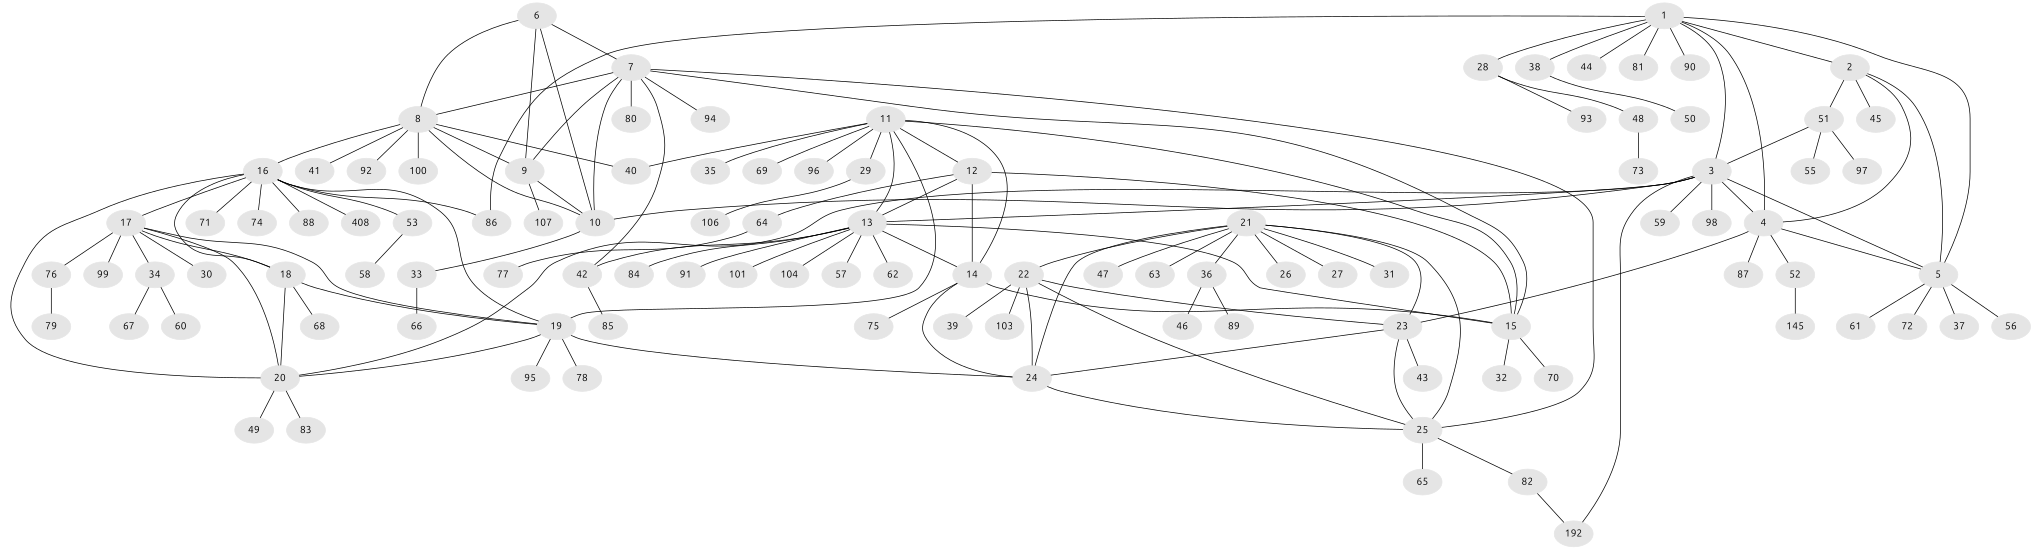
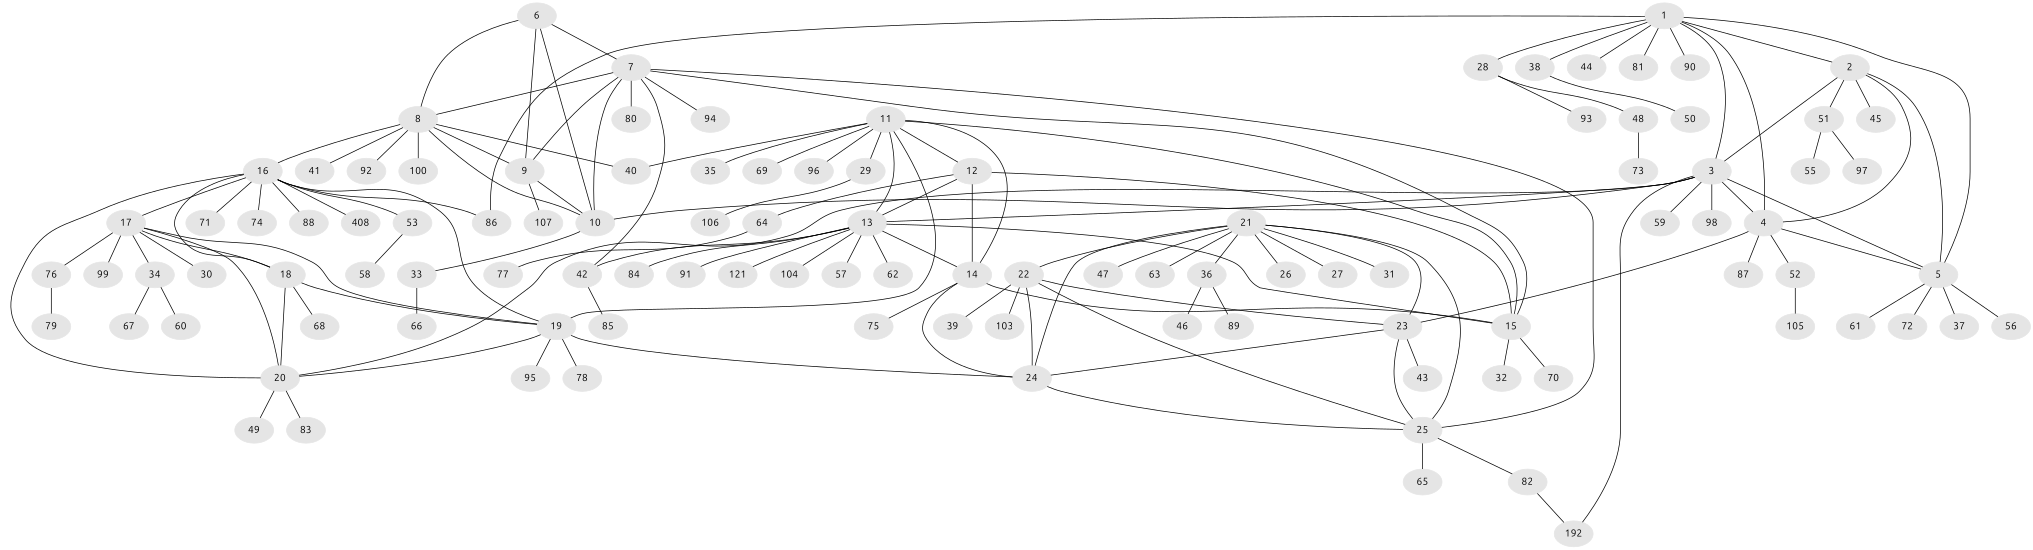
  graph {
    fontname=Ubuntu
    node [color=gray90 fontname=Ubuntu style=filled]
    edge [fontname=Ubuntu]
    1
    2
    3
    4
    5
    28
    38
    44
    81
    86
    90
    45
    51
    10
    13
    20
    59
    98
    n19 [label=192]
    23
    52
    87
    37
    56
    61
    72
    48
    93
    50
    55
    97
    33
    15
    42
    14
    57
    62
    84
    91
-   101
+   101 [label=121]
    104
    49
    83
    25
    24
    43
-   105 [label=145]
+   105
    6
    7
    8
    9
    80
    94
    16
    40
    41
    92
    100
    107
    32
    70
    65
    82
    85
    19
    17
    18
    53
    71
    74
    88
    n72 [label=408]
    66
    11
    12
    29
    35
    69
    96
    64
    75
    78
    95
    106
    77
    30
    34
    76
    99
    68
    58
    60
    67
    79
    21
    22
    26
    27
    31
    36
    47
    63
    39
    103
    46
    89
    73
    1 -- 2
    1 -- 3
    1 -- 4
    1 -- 5
    1 -- 28
    1 -- 38
    1 -- 44
    1 -- 81
    1 -- 86
    1 -- 90
-   51 -- 3
+   2 -- 3
    2 -- 4
    2 -- 5
    2 -- 45
    2 -- 51
    3 -- 4
    3 -- 5
    3 -- 10
    3 -- 13
    3 -- 20
    3 -- 59
    3 -- 98
    3 -- n19
    4 -- 5
    4 -- 23
    4 -- 52
    4 -- 87
    5 -- 37
    5 -- 56
    5 -- 61
    5 -- 72
    28 -- 48
    28 -- 93
    38 -- 50
    51 -- 55
    51 -- 97
    10 -- 33
    13 -- 15
    13 -- 42
    13 -- 14
    13 -- 57
    13 -- 62
    13 -- 84
    13 -- 91
    13 -- 101
    13 -- 104
    20 -- 49
    20 -- 83
    23 -- 25
    23 -- 24
    23 -- 43
    52 -- 105
    48 -- 73
    33 -- 66
    15 -- 32
    15 -- 70
    42 -- 85
    14 -- 15
    14 -- 24
    14 -- 75
    25 -- 65
    25 -- 82
    24 -- 25
    6 -- 10
    6 -- 7
    6 -- 8
    6 -- 9
    7 -- 10
    7 -- 15
    7 -- 42
    7 -- 25
    7 -- 8
    7 -- 9
    7 -- 80
    7 -- 94
    8 -- 10
    8 -- 9
    8 -- 16
    8 -- 40
    8 -- 41
    8 -- 92
    8 -- 100
    9 -- 10
    9 -- 107
    16 -- 86
    16 -- 20
    16 -- 19
    16 -- 17
    16 -- 18
    16 -- 53
    16 -- 71
    16 -- 74
    16 -- 88
    16 -- n72
    82 -- n19
    19 -- 20
    19 -- 24
    19 -- 78
    19 -- 95
    17 -- 20
    17 -- 19
    17 -- 18
    17 -- 30
    17 -- 34
    17 -- 76
    17 -- 99
    18 -- 20
    18 -- 19
    18 -- 68
    53 -- 58
    11 -- 13
    11 -- 15
    11 -- 14
    11 -- 40
    11 -- 19
    11 -- 12
    11 -- 29
    11 -- 35
    11 -- 69
    11 -- 96
    12 -- 13
    12 -- 15
    12 -- 14
    12 -- 64
    29 -- 106
    64 -- 77
    34 -- 60
    34 -- 67
    76 -- 79
    21 -- 23
    21 -- 25
    21 -- 24
    21 -- 22
    21 -- 26
    21 -- 27
    21 -- 31
    21 -- 36
    21 -- 47
    21 -- 63
    22 -- 23
    22 -- 25
    22 -- 24
    22 -- 39
    22 -- 103
    36 -- 46
    36 -- 89
  }
